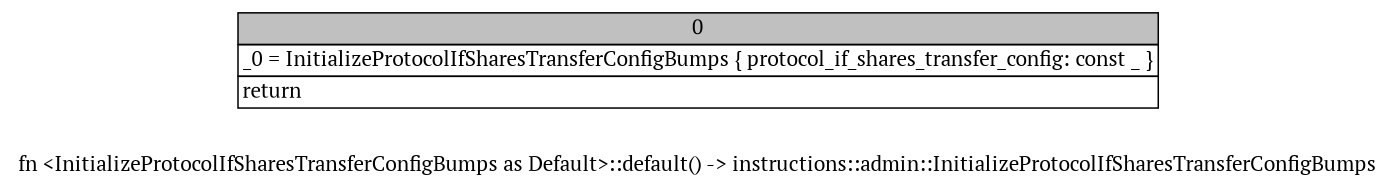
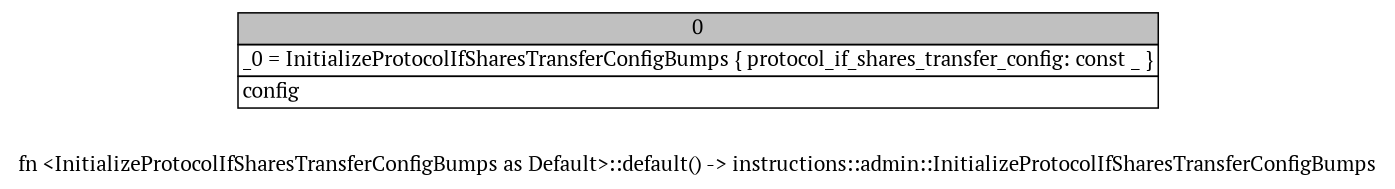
  digraph {
    fontname="PT Serif"
    label=<fn &lt;InitializeProtocolIfSharesTransferConfigBumps as Default&gt;::default() -&gt; instructions::admin::InitializeProtocolIfSharesTransferConfigBumps<br align="left"/>>
-   n1 [fontname="PT Serif" label=<<table border="0" cellborder="1" cellspacing="0"><tr><td bgcolor="gray" align="center" colspan="1">0</td></tr><tr><td align="left" balign="left">_0 = InitializeProtocolIfSharesTransferConfigBumps { protocol_if_shares_transfer_config: const _ }<br/></td></tr><tr><td align="left">return</td></tr></table>> shape=none]
+   n1 [fontname="PT Serif" label=<<table border="0" cellborder="1" cellspacing="0"><tr><td bgcolor="gray" align="center" colspan="1">0</td></tr><tr><td align="left" balign="left">_0 = InitializeProtocolIfSharesTransferConfigBumps { protocol_if_shares_transfer_config: const _ }<br/></td></tr><tr><td align="left">config</td></tr></table>> shape=none]
  }
